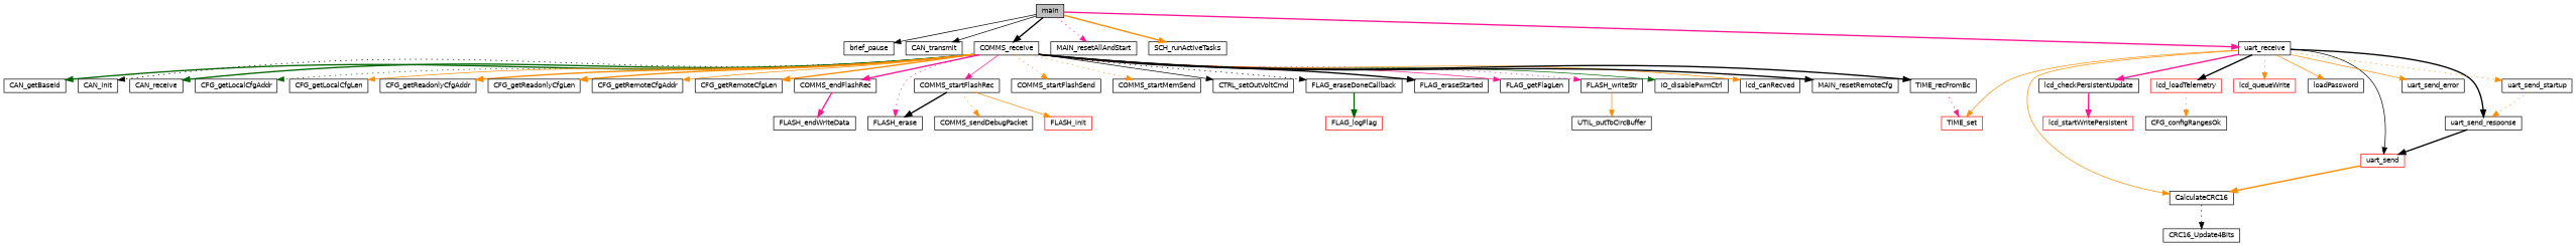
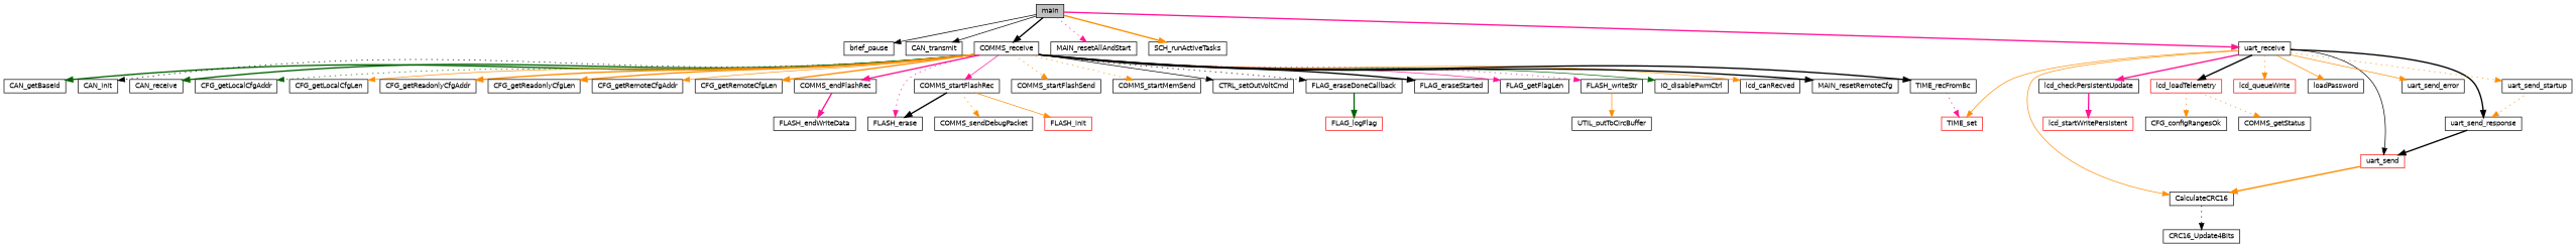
  digraph {
    rankdir=TB
    node [color=black fillcolor=white fontname=Helvetica fontsize=10 shape=record style=filled]
    edge [color=darkorange fontname=Helvetica fontsize=10 labelfontname=Helvetica labelfontsize=10 style=bold]
    n1 [fillcolor=grey75 fontcolor=black height=0.2 label=main width=0.4]
    n2 [height=0.2 label=brief_pause width=0.4]
    n3 [height=0.2 label=CAN_transmit width=0.4]
    n4 [height=0.2 label=COMMS_receive width=0.4]
    n5 [height=0.2 label=MAIN_resetAllAndStart width=0.4]
    n6 [height=0.2 label=SCH_runActiveTasks width=0.4]
    n7 [height=0.2 label=uart_receive width=0.4]
    n8 [height=0.2 label=CAN_getBaseId width=0.4]
    n9 [height=0.2 label=CAN_init width=0.4]
    n10 [height=0.2 label=CAN_receive width=0.4]
    n11 [height=0.2 label=CFG_getLocalCfgAddr width=0.4]
    n12 [height=0.2 label=CFG_getLocalCfgLen width=0.4]
    n13 [height=0.2 label=CFG_getReadonlyCfgAddr width=0.4]
    n14 [height=0.2 label=CFG_getReadonlyCfgLen width=0.4]
    n15 [height=0.2 label=CFG_getRemoteCfgAddr width=0.4]
    n16 [height=0.2 label=CFG_getRemoteCfgLen width=0.4]
    n17 [height=0.2 label=COMMS_endFlashRec width=0.4]
    n18 [height=0.2 label=COMMS_startFlashRec width=0.4]
    n19 [height=0.2 label=FLASH_erase width=0.4]
    n20 [height=0.2 label=COMMS_startFlashSend width=0.4]
    n21 [height=0.2 label=COMMS_startMemSend width=0.4]
    n22 [height=0.2 label=CTRL_setOutVoltCmd width=0.4]
    n23 [height=0.2 label=FLAG_eraseDoneCallback width=0.4]
    n24 [height=0.2 label=FLAG_eraseStarted width=0.4]
    n25 [height=0.2 label=FLAG_getFlagLen width=0.4]
    n26 [height=0.2 label=FLASH_writeStr width=0.4]
    n27 [height=0.2 label=IO_disablePwmCtrl width=0.4]
    n28 [height=0.2 label=lcd_canRecved width=0.4]
    n29 [height=0.2 label=MAIN_resetRemoteCfg width=0.4]
    n30 [height=0.2 label=TIME_recFromBc width=0.4]
    n31 [color=red height=0.2 label=TIME_set width=0.4]
    n32 [height=0.2 label=CalculateCRC16 width=0.4]
    n33 [height=0.2 label=lcd_checkPersistentUpdate width=0.4]
    n34 [color=red height=0.2 label=lcd_loadTelemetry width=0.4]
    n35 [color=red height=0.2 label=lcd_queueWrite width=0.4]
    n36 [height=0.2 label=loadPassword width=0.4]
    n37 [color=red height=0.2 label=uart_send width=0.4]
    n38 [height=0.2 label=uart_send_error width=0.4]
    n39 [height=0.2 label=uart_send_response width=0.4]
    n40 [height=0.2 label=uart_send_startup width=0.4]
    n41 [height=0.2 label=FLASH_endWriteData width=0.4]
    n42 [height=0.2 label=COMMS_sendDebugPacket width=0.4]
    n43 [color=red height=0.2 label=FLASH_init width=0.4]
    n44 [color=red height=0.2 label=FLAG_logFlag width=0.4]
    n45 [height=0.2 label=UTIL_putToCircBuffer width=0.4]
    n46 [height=0.2 label=CRC16_Update4Bits width=0.4]
    n47 [color=red height=0.2 label=lcd_startWritePersistent width=0.4]
    n48 [height=0.2 label=CFG_configRangesOk width=0.4]
+   n49 [height=0.2 label=COMMS_getStatus width=0.4]
    n1 -> n2 [color=black style=solid]
    n1 -> n3 [color=black style=solid]
    n1 -> n4 [color=black]
    n1 -> n5 [color=deeppink style=dotted]
    n1 -> n6
    n1 -> n7 [color=deeppink]
    n4 -> n8 [color=darkgreen]
    n4 -> n9 [color=black style=dotted]
    n4 -> n10 [color=darkgreen]
    n4 -> n11 [color=darkgreen style=dotted]
    n4 -> n12 [style=solid]
    n4 -> n13
    n4 -> n14
    n4 -> n15 [style=solid]
    n4 -> n16
    n4 -> n17 [color=deeppink]
    n4 -> n18 [color=deeppink style=solid]
    n4 -> n19 [color=deeppink style=dotted]
    n4 -> n20 [style=dotted]
    n4 -> n21 [style=dotted]
    n4 -> n22 [color=black style=solid]
    n4 -> n23 [color=black style=dotted]
    n4 -> n24 [color=black]
    n4 -> n25 [color=deeppink style=solid]
    n4 -> n26 [color=deeppink style=dotted]
    n4 -> n27 [color=darkgreen style=solid]
    n4 -> n28 [style=solid]
    n4 -> n29 [color=black]
    n4 -> n30 [color=black]
    n7 -> n31 [style=solid]
    n7 -> n32 [style=solid]
    n7 -> n33 [color=deeppink]
    n7 -> n34 [color=black]
    n7 -> n35 [style=dotted]
    n7 -> n36 [style=solid]
    n7 -> n37 [color=black style=solid]
    n7 -> n38 [style=solid]
    n7 -> n39 [color=black]
    n7 -> n40 [style=dotted]
    n17 -> n41 [color=deeppink]
    n18 -> n19 [color=black]
    n18 -> n42 [style=dotted]
    n18 -> n43 [style=solid]
    n23 -> n44 [color=darkgreen]
    n26 -> n45 [style=solid]
    n30 -> n31 [color=deeppink style=dotted]
    n32 -> n46 [color=black style=dotted]
    n33 -> n47 [color=deeppink]
    n34 -> n48 [style=dotted]
+   n34 -> n49 [style=dotted]
    n37 -> n32
    n39 -> n37 [color=black]
    n40 -> n39 [style=dotted]
  }
